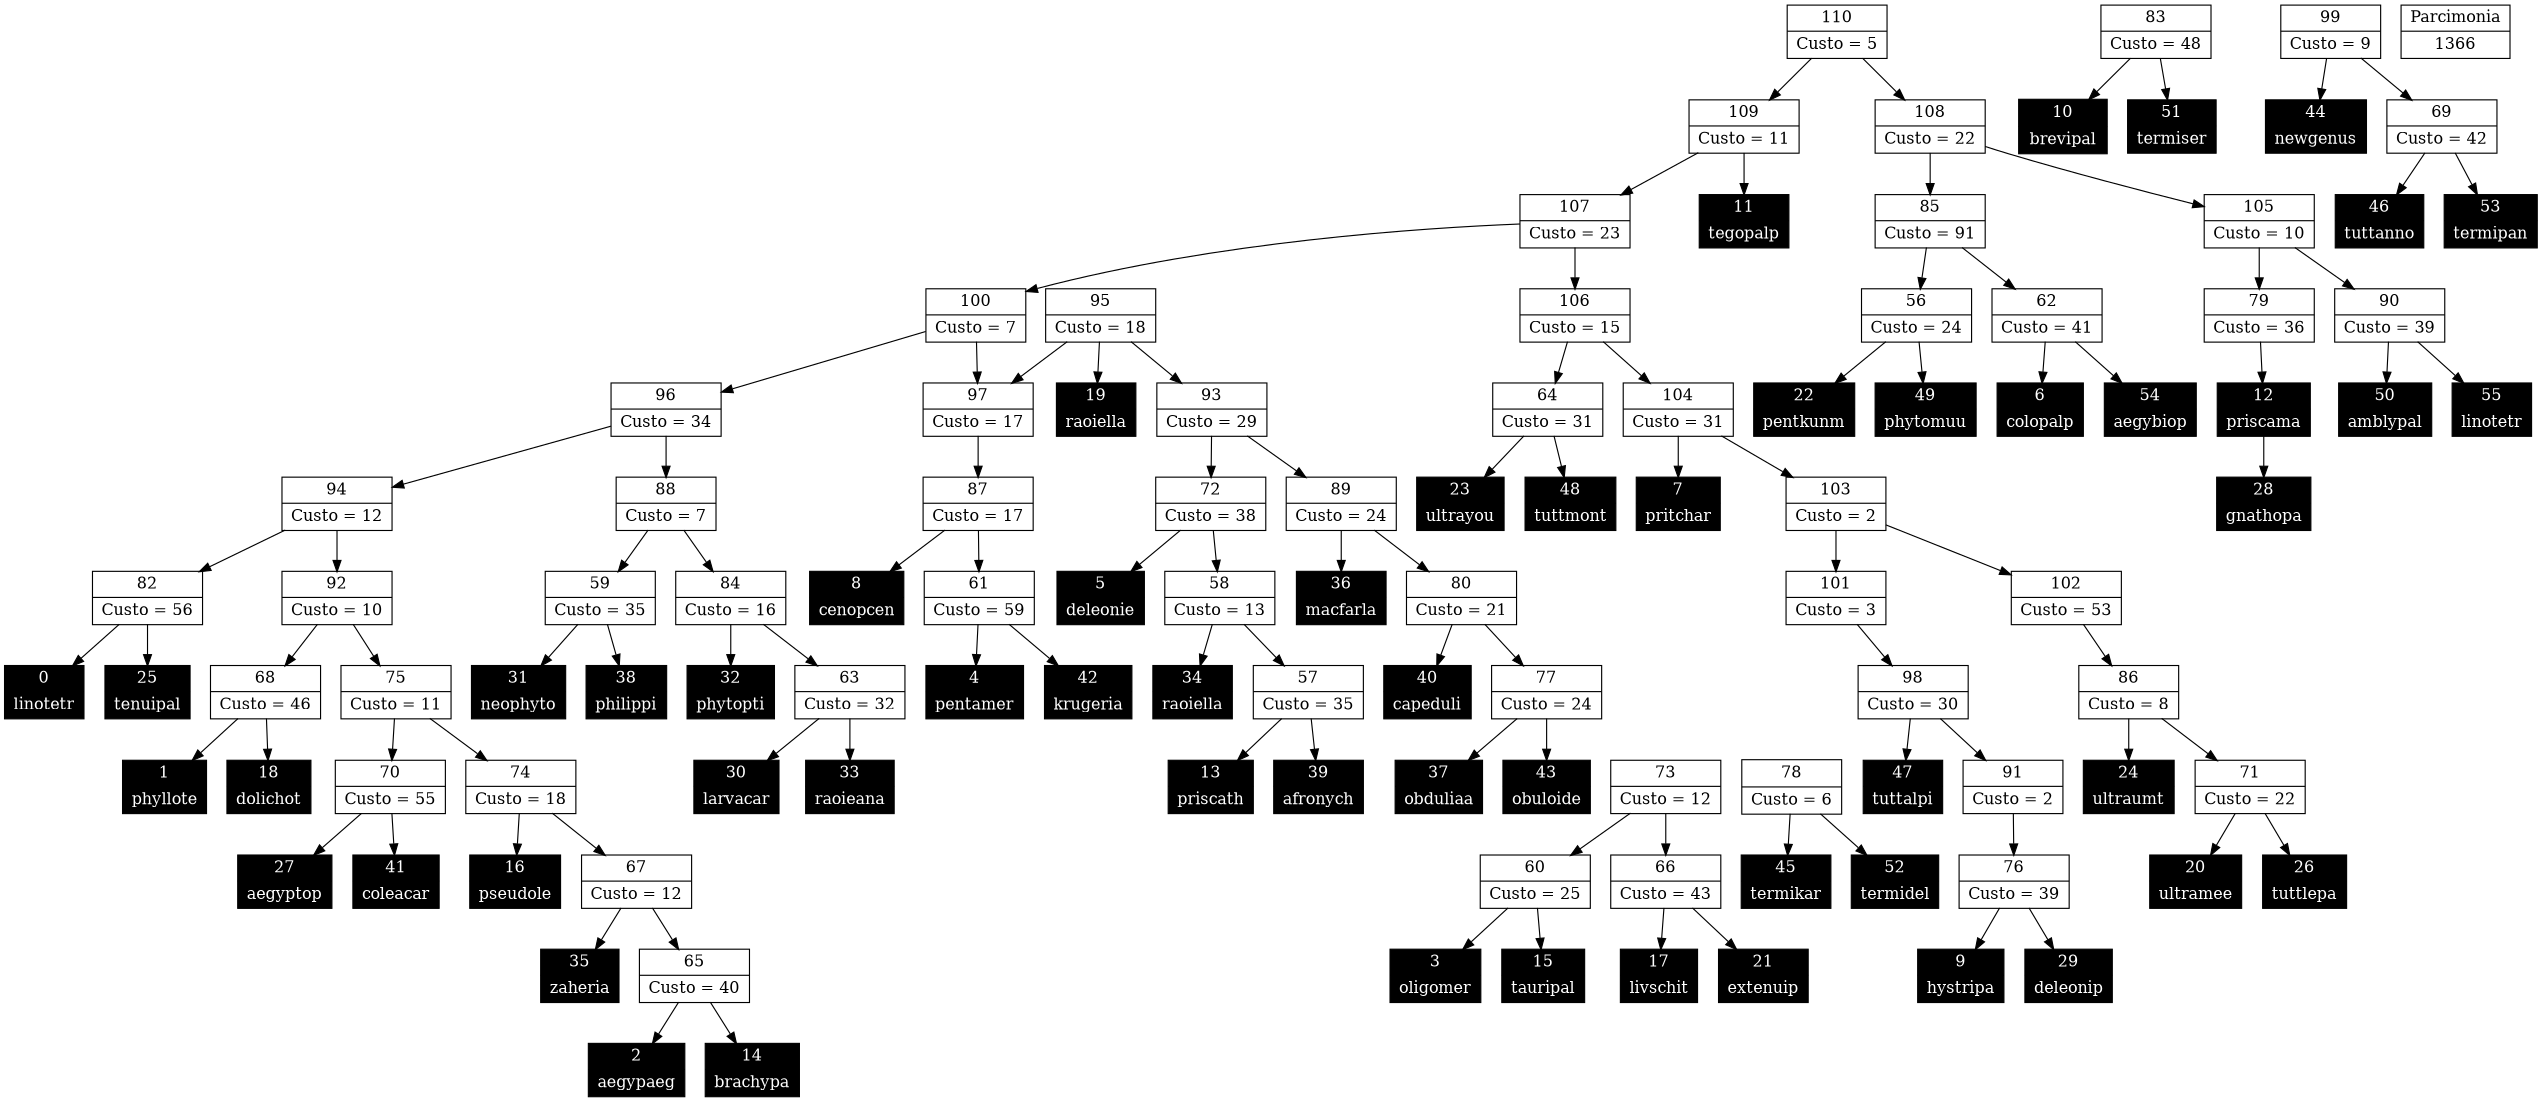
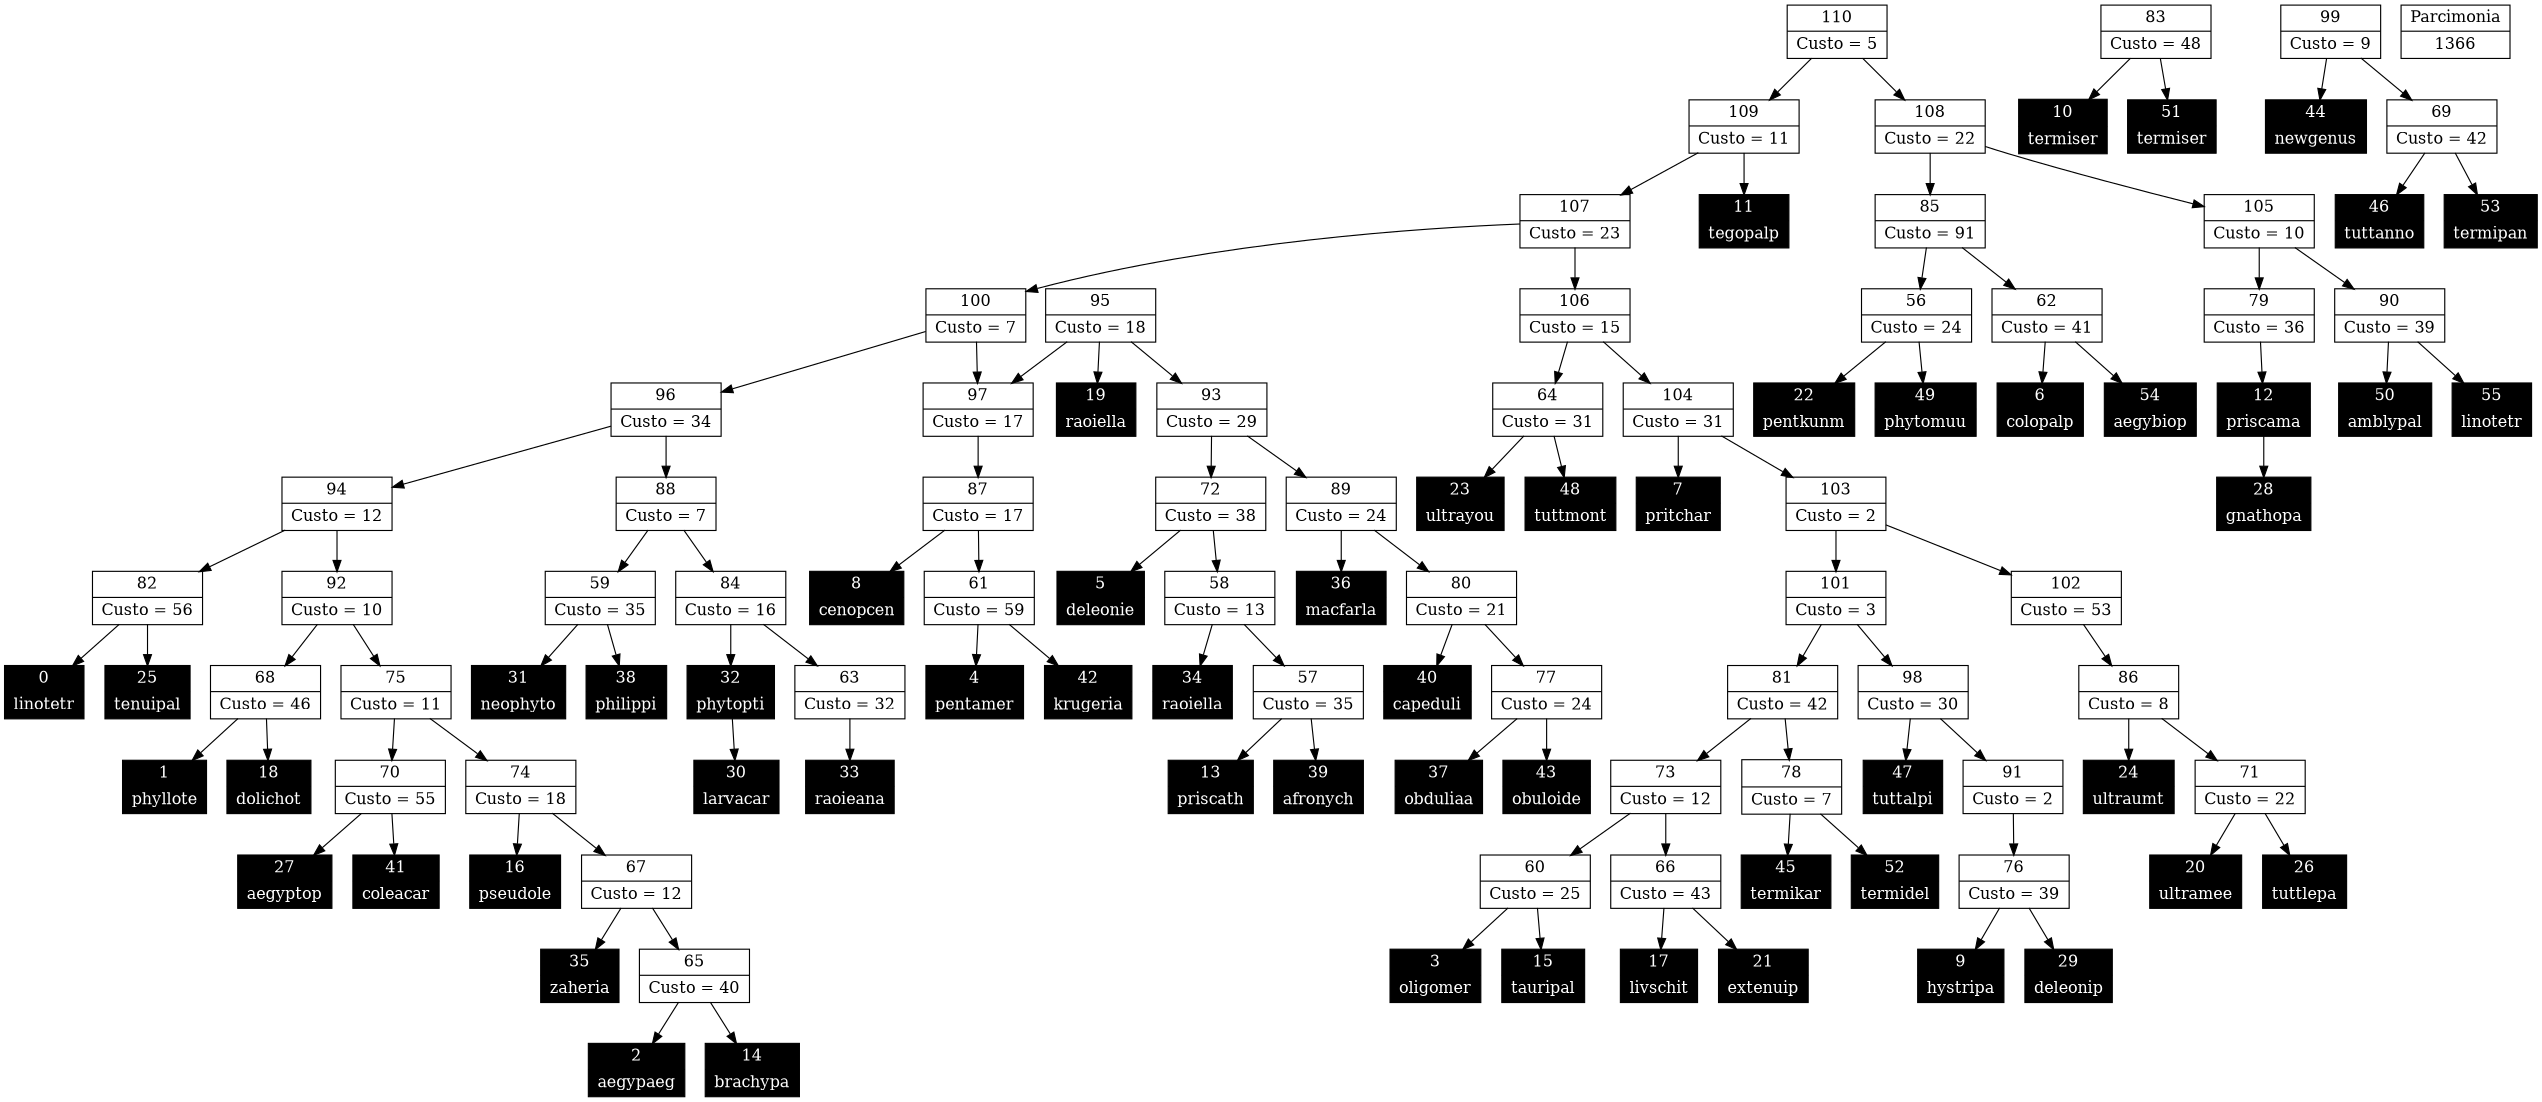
  digraph {
    node [shape=record]
    n1 [color=black fontcolor=white fontsize=14 height=0.5 label="{0 | linotetr}" style=filled]
    n2 [color=black fontcolor=white fontsize=14 height=0.5 label="{1 | phyllote}" style=filled]
    n3 [color=black fontcolor=white fontsize=14 height=0.5 label="{2 | aegypaeg}" style=filled]
    n4 [color=black fontcolor=white fontsize=14 height=0.5 label="{3 | oligomer}" style=filled]
    n5 [color=black fontcolor=white fontsize=14 height=0.5 label="{4 | pentamer}" style=filled]
    n6 [color=black fontcolor=white fontsize=14 height=0.5 label="{5 | deleonie}" style=filled]
    n7 [color=black fontcolor=white fontsize=14 height=0.5 label="{6 | colopalp}" style=filled]
    n8 [color=black fontcolor=white fontsize=14 height=0.5 label="{7 | pritchar}" style=filled]
    n9 [color=black fontcolor=white fontsize=14 height=0.5 label="{8 | cenopcen}" style=filled]
    n10 [color=black fontcolor=white fontsize=14 height=0.5 label="{9 | hystripa}" style=filled]
-   n11 [color=black fontcolor=white fontsize=14 height=0.5 label="{10 | brevipal}" style=filled]
+   n11 [color=black fontcolor=white fontsize=14 height=0.5 label="{10 | termiser}" style=filled]
    n12 [color=black fontcolor=white fontsize=14 height=0.5 label="{11 | tegopalp}" style=filled]
    n13 [color=black fontcolor=white fontsize=14 height=0.5 label="{12 | priscama}" style=filled]
    n14 [color=black fontcolor=white fontsize=14 height=0.5 label="{28 | gnathopa}" style=filled]
    n15 [color=black fontcolor=white fontsize=14 height=0.5 label="{13 | priscath}" style=filled]
    n16 [color=black fontcolor=white fontsize=14 height=0.5 label="{14 | brachypa}" style=filled]
    n17 [color=black fontcolor=white fontsize=14 height=0.5 label="{15 | tauripal}" style=filled]
    n18 [color=black fontcolor=white fontsize=14 height=0.5 label="{16 | pseudole}" style=filled]
    n19 [color=black fontcolor=white fontsize=14 height=0.5 label="{17 | livschit}" style=filled]
    n20 [color=black fontcolor=white fontsize=14 height=0.5 label="{18 | dolichot}" style=filled]
    n21 [color=black fontcolor=white fontsize=14 height=0.5 label="{19 | raoiella}" style=filled]
    n22 [color=black fontcolor=white fontsize=14 height=0.5 label="{20 | ultramee}" style=filled]
    n23 [color=black fontcolor=white fontsize=14 height=0.5 label="{21 | extenuip}" style=filled]
    n24 [color=black fontcolor=white fontsize=14 height=0.5 label="{22 | pentkunm}" style=filled]
    n25 [color=black fontcolor=white fontsize=14 height=0.5 label="{23 | ultrayou}" style=filled]
    n26 [color=black fontcolor=white fontsize=14 height=0.5 label="{24 | ultraumt}" style=filled]
    n27 [color=black fontcolor=white fontsize=14 height=0.5 label="{25 | tenuipal}" style=filled]
    n28 [color=black fontcolor=white fontsize=14 height=0.5 label="{26 | tuttlepa}" style=filled]
    n29 [color=black fontcolor=white fontsize=14 height=0.5 label="{27 | aegyptop}" style=filled]
    n30 [color=black fontcolor=white fontsize=14 height=0.5 label="{29 | deleonip}" style=filled]
    n31 [color=black fontcolor=white fontsize=14 height=0.5 label="{30 | larvacar}" style=filled]
    n32 [color=black fontcolor=white fontsize=14 height=0.5 label="{31 | neophyto}" style=filled]
    n33 [color=black fontcolor=white fontsize=14 height=0.5 label="{32 | phytopti}" style=filled]
    n34 [color=black fontcolor=white fontsize=14 height=0.5 label="{33 | raoieana}" style=filled]
    n35 [color=black fontcolor=white fontsize=14 height=0.5 label="{34 | raoiella}" style=filled]
    n36 [color=black fontcolor=white fontsize=14 height=0.5 label="{35 | zaheria}" style=filled]
    n37 [color=black fontcolor=white fontsize=14 height=0.5 label="{36 | macfarla}" style=filled]
    n38 [color=black fontcolor=white fontsize=14 height=0.5 label="{37 | obduliaa}" style=filled]
    n39 [color=black fontcolor=white fontsize=14 height=0.5 label="{38 | philippi}" style=filled]
    n40 [color=black fontcolor=white fontsize=14 height=0.5 label="{39 | afronych}" style=filled]
    n41 [color=black fontcolor=white fontsize=14 height=0.5 label="{40 | capeduli}" style=filled]
    n42 [color=black fontcolor=white fontsize=14 height=0.5 label="{41 | coleacar}" style=filled]
    n43 [color=black fontcolor=white fontsize=14 height=0.5 label="{42 | krugeria}" style=filled]
    n44 [color=black fontcolor=white fontsize=14 height=0.5 label="{43 | obuloide}" style=filled]
    n45 [color=black fontcolor=white fontsize=14 height=0.5 label="{44 | newgenus}" style=filled]
    n46 [color=black fontcolor=white fontsize=14 height=0.5 label="{45 | termikar}" style=filled]
    n47 [color=black fontcolor=white fontsize=14 height=0.5 label="{46 | tuttanno}" style=filled]
    n48 [color=black fontcolor=white fontsize=14 height=0.5 label="{47 | tuttalpi}" style=filled]
    n49 [color=black fontcolor=white fontsize=14 height=0.5 label="{48 | tuttmont}" style=filled]
    n50 [color=black fontcolor=white fontsize=14 height=0.5 label="{49 | phytomuu}" style=filled]
    n51 [color=black fontcolor=white fontsize=14 height=0.5 label="{50 | amblypal}" style=filled]
    n52 [color=black fontcolor=white fontsize=14 height=0.5 label="{51 | termiser}" style=filled]
    n53 [color=black fontcolor=white fontsize=14 height=0.5 label="{52 | termidel}" style=filled]
    n54 [color=black fontcolor=white fontsize=14 height=0.5 label="{53 | termipan}" style=filled]
    n55 [color=black fontcolor=white fontsize=14 height=0.5 label="{54 | aegybiop}" style=filled]
    n56 [color=black fontcolor=white fontsize=14 height=0.5 label="{55 | linotetr}" style=filled]
    n57 [label="{56|Custo = 24}"]
    n58 [label="{57|Custo = 35}"]
    n59 [label="{58|Custo = 13}"]
    n60 [label="{59|Custo = 35}"]
    n61 [label="{60|Custo = 25}"]
    n62 [label="{61|Custo = 59}"]
    n63 [label="{62|Custo = 41}"]
    n64 [label="{63|Custo = 32}"]
    n65 [label="{64|Custo = 31}"]
    n66 [label="{65|Custo = 40}"]
    n67 [label="{66|Custo = 43}"]
    n68 [label="{67|Custo = 12}"]
    n69 [label="{68|Custo = 46}"]
    n70 [label="{69|Custo = 42}"]
    n71 [label="{70|Custo = 55}"]
    n72 [label="{71|Custo = 22}"]
    n73 [label="{72|Custo = 38}"]
    n74 [label="{73|Custo = 12}"]
    n75 [label="{74|Custo = 18}"]
    n76 [label="{75|Custo = 11}"]
    n77 [label="{76|Custo = 39}"]
    n78 [label="{77|Custo = 24}"]
-   n79 [label="{78|Custo = 6}"]
+   n79 [label="{78|Custo = 7}"]
    n80 [label="{79|Custo = 36}"]
    n81 [label="{80|Custo = 21}"]
+   n82 [label="{81|Custo = 42}"]
    n83 [label="{82|Custo = 56}"]
    n84 [label="{83|Custo = 48}"]
    n85 [label="{84|Custo = 16}"]
    n86 [label="{85|Custo = 91}"]
    n87 [label="{86|Custo = 8}"]
    n88 [label="{87|Custo = 17}"]
    n89 [label="{88|Custo = 7}"]
    n90 [label="{89|Custo = 24}"]
    n91 [label="{90|Custo = 39}"]
    n92 [label="{91|Custo = 2}"]
    n93 [label="{92|Custo = 10}"]
    n94 [label="{93|Custo = 29}"]
    n95 [label="{94|Custo = 12}"]
    n96 [label="{95|Custo = 18}"]
    n97 [label="{97|Custo = 17}"]
    n98 [label="{96|Custo = 34}"]
    n99 [label="{98|Custo = 30}"]
    n100 [label="{99|Custo = 9}"]
    n101 [label="{100|Custo = 7}"]
    n102 [label="{101|Custo = 3}"]
    n103 [label="{102|Custo = 53}"]
    n104 [label="{103|Custo = 2}"]
    n105 [label="{104|Custo = 31}"]
    n106 [label="{105|Custo = 10}"]
    n107 [label="{106|Custo = 15}"]
    n108 [label="{107|Custo = 23}"]
    n109 [label="{108|Custo = 22}"]
    n110 [label="{109|Custo = 11}"]
    n111 [label="{110|Custo = 5}"]
    n112 [label="{Parcimonia|1366}"]
    n13 -> n14
    n57 -> n24
    n57 -> n50
    n58 -> n15
    n58 -> n40
    n59 -> n35
    n59 -> n58
    n60 -> n32
    n60 -> n39
    n61 -> n4
    n61 -> n17
    n62 -> n5
    n62 -> n43
    n63 -> n7
    n63 -> n55
-   n64 -> n31
+   n33 -> n31
    n64 -> n34
    n65 -> n25
    n65 -> n49
    n66 -> n3
    n66 -> n16
    n67 -> n19
    n67 -> n23
    n68 -> n36
    n68 -> n66
    n69 -> n2
    n69 -> n20
    n70 -> n47
    n70 -> n54
    n71 -> n29
    n71 -> n42
    n72 -> n22
    n72 -> n28
    n73 -> n6
    n73 -> n59
    n74 -> n61
    n74 -> n67
    n75 -> n18
    n75 -> n68
    n76 -> n71
    n76 -> n75
    n77 -> n10
    n77 -> n30
    n78 -> n38
    n78 -> n44
    n79 -> n46
    n79 -> n53
    n80 -> n13
    n81 -> n41
    n81 -> n78
+   n82 -> n74
+   n82 -> n79
    n83 -> n1
    n83 -> n27
    n84 -> n11
    n84 -> n52
    n85 -> n33
    n85 -> n64
    n86 -> n57
    n86 -> n63
    n87 -> n26
    n87 -> n72
    n88 -> n9
    n88 -> n62
    n89 -> n60
    n89 -> n85
    n90 -> n37
    n90 -> n81
    n91 -> n51
    n91 -> n56
    n92 -> n77
    n93 -> n69
    n93 -> n76
    n94 -> n73
    n94 -> n90
    n95 -> n83
    n95 -> n93
    n96 -> n21
    n96 -> n94
    n96 -> n97
    n97 -> n88
    n98 -> n89
    n98 -> n95
    n99 -> n48
    n99 -> n92
    n100 -> n45
    n100 -> n70
    n101 -> n97
    n101 -> n98
+   n102 -> n82
    n102 -> n99
    n103 -> n87
    n104 -> n102
    n104 -> n103
    n105 -> n8
    n105 -> n104
    n106 -> n80
    n106 -> n91
    n107 -> n65
    n107 -> n105
    n108 -> n101
    n108 -> n107
    n109 -> n86
    n109 -> n106
    n110 -> n12
    n110 -> n108
    n111 -> n109
    n111 -> n110
  }
